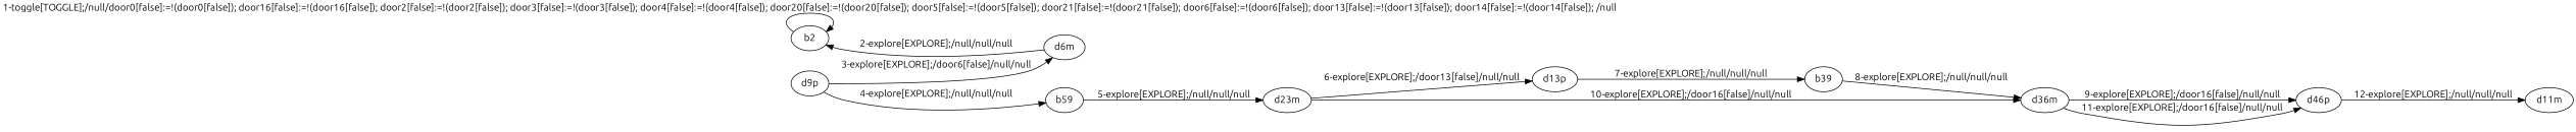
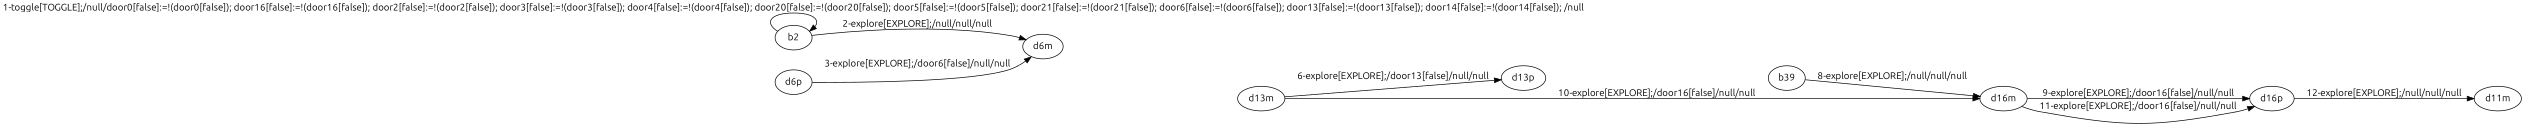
  digraph {
    fontname=Ubuntu
    rankdir=LR
    node [fontname=Ubuntu]
    edge [fontname=Ubuntu]
    n1 [label=b2]
    d6m
-   d6p [label=d9p]
-   b59
-   d13m [label=d23m]
+   d6p
+   d13m
    d13p
-   d16m [label=d36m]
+   d16m
    b39
-   d16p [label=d46p]
+   d16p
    n10 [label=d11m]
    n1 -> n1 [label="1-toggle[TOGGLE];/null/door0[false]:=!(door0[false]); door16[false]:=!(door16[false]); door2[false]:=!(door2[false]); door3[false]:=!(door3[false]); door4[false]:=!(door4[false]); door20[false]:=!(door20[false]); door5[false]:=!(door5[false]); door21[false]:=!(door21[false]); door6[false]:=!(door6[false]); door13[false]:=!(door13[false]); door14[false]:=!(door14[false]); /null"]
-   d6m -> n1 [label="2-explore[EXPLORE];/null/null/null"]
+   n1 -> d6m [label="2-explore[EXPLORE];/null/null/null"]
    d6p -> d6m [label="3-explore[EXPLORE];/door6[false]/null/null"]
-   d6p -> b59 [label="4-explore[EXPLORE];/null/null/null"]
-   b59 -> d13m [label="5-explore[EXPLORE];/null/null/null"]
    d13m -> d13p [label="6-explore[EXPLORE];/door13[false]/null/null"]
    d13m -> d16m [label="10-explore[EXPLORE];/door16[false]/null/null"]
-   d13p -> b39 [label="7-explore[EXPLORE];/null/null/null"]
    d16m -> d16p [label="9-explore[EXPLORE];/door16[false]/null/null"]
    d16m -> d16p [label="11-explore[EXPLORE];/door16[false]/null/null"]
    b39 -> d16m [label="8-explore[EXPLORE];/null/null/null"]
    d16p -> n10 [label="12-explore[EXPLORE];/null/null/null"]
  }
